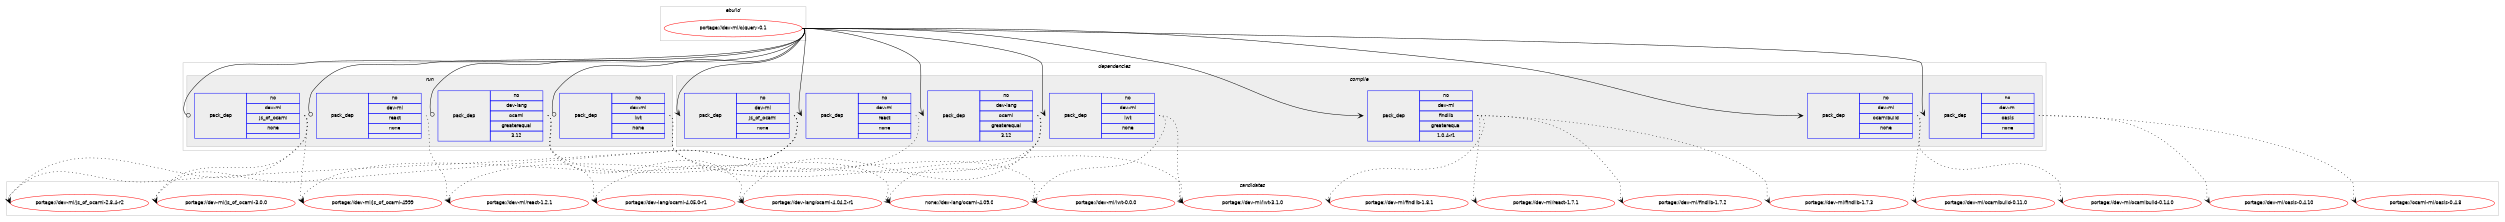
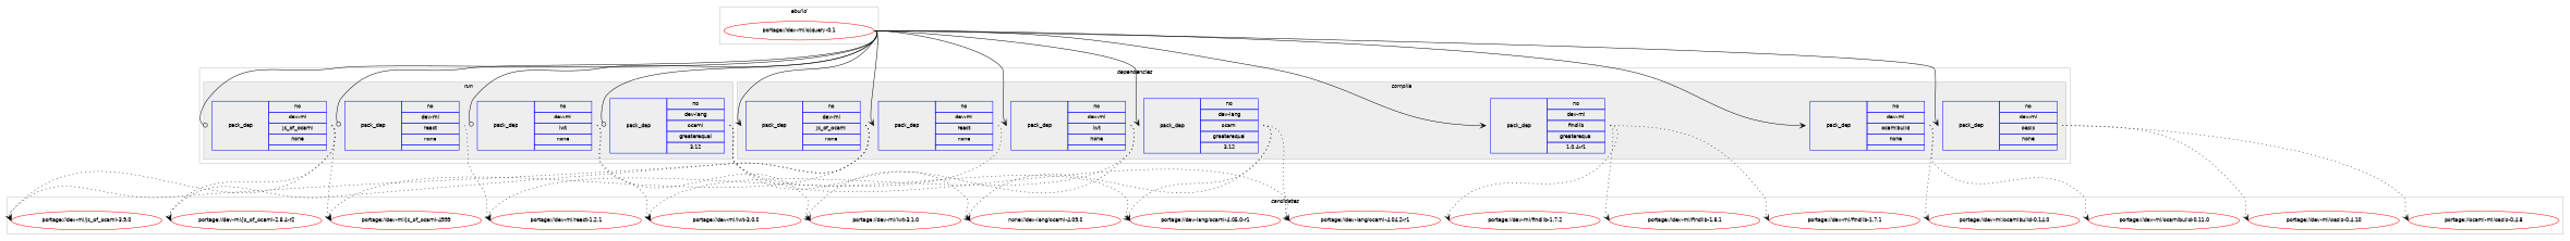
  digraph {
    compound=true
    concentrate=true
    fontname=Helvetica
    fontsize=10
    newrank=true
    rankdir=TB
    ranksep=1.5
    node [color=red fontname=Helvetica fontsize=10]
    edge [arrowhead=vee headport=w style=dotted tailport=e weight=100]
    n1 [label="portage://dev-ml/ojquery-0.1" width=4]
    n2 [color=blue label=<<TABLE BORDER="0" CELLBORDER="1" CELLSPACING="0" CELLPADDING="4" WIDTH="220"><TR><TD ROWSPAN="6" CELLPADDING="30">pack_dep</TD></TR><TR><TD WIDTH="110">no</TD></TR><TR><TD>dev-lang</TD></TR><TR><TD>ocaml</TD></TR><TR><TD>greaterequal</TD></TR><TR><TD>3.12</TD></TR></TABLE>> shape=none]
    n3 [color=blue label=<<TABLE BORDER="0" CELLBORDER="1" CELLSPACING="0" CELLPADDING="4" WIDTH="220"><TR><TD ROWSPAN="6" CELLPADDING="30">pack_dep</TD></TR><TR><TD WIDTH="110">no</TD></TR><TR><TD>dev-ml</TD></TR><TR><TD>findlib</TD></TR><TR><TD>greaterequal</TD></TR><TR><TD>1.0.4-r1</TD></TR></TABLE>> shape=none]
    n4 [color=blue label=<<TABLE BORDER="0" CELLBORDER="1" CELLSPACING="0" CELLPADDING="4" WIDTH="220"><TR><TD ROWSPAN="6" CELLPADDING="30">pack_dep</TD></TR><TR><TD WIDTH="110">no</TD></TR><TR><TD>dev-ml</TD></TR><TR><TD>js_of_ocaml</TD></TR><TR><TD>none</TD></TR><TR><TD></TD></TR></TABLE>> shape=none]
    n5 [color=blue label=<<TABLE BORDER="0" CELLBORDER="1" CELLSPACING="0" CELLPADDING="4" WIDTH="220"><TR><TD ROWSPAN="6" CELLPADDING="30">pack_dep</TD></TR><TR><TD WIDTH="110">no</TD></TR><TR><TD>dev-ml</TD></TR><TR><TD>lwt</TD></TR><TR><TD>none</TD></TR><TR><TD></TD></TR></TABLE>> shape=none]
    n6 [color=blue label=<<TABLE BORDER="0" CELLBORDER="1" CELLSPACING="0" CELLPADDING="4" WIDTH="220"><TR><TD ROWSPAN="6" CELLPADDING="30">pack_dep</TD></TR><TR><TD WIDTH="110">no</TD></TR><TR><TD>dev-ml</TD></TR><TR><TD>oasis</TD></TR><TR><TD>none</TD></TR><TR><TD></TD></TR></TABLE>> shape=none]
    n7 [color=blue label=<<TABLE BORDER="0" CELLBORDER="1" CELLSPACING="0" CELLPADDING="4" WIDTH="220"><TR><TD ROWSPAN="6" CELLPADDING="30">pack_dep</TD></TR><TR><TD WIDTH="110">no</TD></TR><TR><TD>dev-ml</TD></TR><TR><TD>ocamlbuild</TD></TR><TR><TD>none</TD></TR><TR><TD></TD></TR></TABLE>> shape=none]
    n8 [color=blue label=<<TABLE BORDER="0" CELLBORDER="1" CELLSPACING="0" CELLPADDING="4" WIDTH="220"><TR><TD ROWSPAN="6" CELLPADDING="30">pack_dep</TD></TR><TR><TD WIDTH="110">no</TD></TR><TR><TD>dev-ml</TD></TR><TR><TD>react</TD></TR><TR><TD>none</TD></TR><TR><TD></TD></TR></TABLE>> shape=none]
    n9 [color=blue label=<<TABLE BORDER="0" CELLBORDER="1" CELLSPACING="0" CELLPADDING="4" WIDTH="220"><TR><TD ROWSPAN="6" CELLPADDING="30">pack_dep</TD></TR><TR><TD WIDTH="110">no</TD></TR><TR><TD>dev-ml</TD></TR><TR><TD>react</TD></TR><TR><TD>none</TD></TR><TR><TD></TD></TR></TABLE>> shape=none]
    n10 [color=blue label=<<TABLE BORDER="0" CELLBORDER="1" CELLSPACING="0" CELLPADDING="4" WIDTH="220"><TR><TD ROWSPAN="6" CELLPADDING="30">pack_dep</TD></TR><TR><TD WIDTH="110">no</TD></TR><TR><TD>dev-lang</TD></TR><TR><TD>ocaml</TD></TR><TR><TD>greaterequal</TD></TR><TR><TD>3.12</TD></TR></TABLE>> shape=none]
    n11 [color=blue label=<<TABLE BORDER="0" CELLBORDER="1" CELLSPACING="0" CELLPADDING="4" WIDTH="220"><TR><TD ROWSPAN="6" CELLPADDING="30">pack_dep</TD></TR><TR><TD WIDTH="110">no</TD></TR><TR><TD>dev-ml</TD></TR><TR><TD>js_of_ocaml</TD></TR><TR><TD>none</TD></TR><TR><TD></TD></TR></TABLE>> shape=none]
    n12 [color=blue label=<<TABLE BORDER="0" CELLBORDER="1" CELLSPACING="0" CELLPADDING="4" WIDTH="220"><TR><TD ROWSPAN="6" CELLPADDING="30">pack_dep</TD></TR><TR><TD WIDTH="110">no</TD></TR><TR><TD>dev-ml</TD></TR><TR><TD>lwt</TD></TR><TR><TD>none</TD></TR><TR><TD></TD></TR></TABLE>> shape=none]
    n13 [label="none://dev-lang/ocaml-4.09.0" width=4]
    n14 [label="portage://dev-lang/ocaml-4.05.0-r1" width=4]
    n15 [label="portage://dev-lang/ocaml-4.04.2-r1" width=4]
    n16 [label="portage://dev-ml/findlib-1.8.1" width=4]
-   n17 [label="portage://dev-ml/findlib-1.7.3" width=4]
    n18 [label="portage://dev-ml/findlib-1.7.2" width=4]
-   n19 [label="portage://dev-ml/react-1.7.1" width=4]
+   n19 [label="portage://dev-ml/findlib-1.7.1" width=4]
    n20 [label="portage://dev-ml/js_of_ocaml-4999" width=4]
-   n21 [label="portage://dev-ml/js_of_ocaml-3.0.0" width=4]
+   n21 [label="portage://dev-ml/js_of_ocaml-3.9.0" width=4]
    n22 [label="portage://dev-ml/js_of_ocaml-2.8.4-r2" width=4]
    n23 [label="portage://dev-ml/lwt-3.1.0" width=4]
-   n24 [label="portage://dev-ml/lwt-0.0.0" width=4]
+   n24 [label="portage://dev-ml/lwt-3.0.0" width=4]
    n25 [label="portage://ocaml-ml/oasis-0.4.8" width=4]
    n26 [label="portage://dev-ml/oasis-0.4.10" width=4]
    n27 [label="portage://dev-ml/ocamlbuild-0.14.0" width=4]
    n28 [label="portage://dev-ml/ocamlbuild-0.11.0" width=4]
    n29 [label="portage://dev-ml/react-1.2.1" width=4]
    subgraph cluster_1 {
      color=gray
      label=<<i>ebuild</i>>
      n1
    }
    subgraph cluster_2 {
      color=gray
      label=<<i>dependencies</i>>
      subgraph cluster_3 {
        color=gray
        fillcolor="#eeeeee"
        label=<<i>compile</i>>
        style=filled
        subgraph sub_4 {
          color=gray
          fillcolor="#eeeeee"
          label=<<i>compile</i>>
          style=filled
          n2
        }
        subgraph sub_5 {
          color=gray
          fillcolor="#eeeeee"
          label=<<i>compile</i>>
          style=filled
          n3
        }
        subgraph sub_6 {
          color=gray
          fillcolor="#eeeeee"
          label=<<i>compile</i>>
          style=filled
          n4
        }
        subgraph sub_7 {
          color=gray
          fillcolor="#eeeeee"
          label=<<i>compile</i>>
          style=filled
          n5
        }
        subgraph sub_8 {
          color=gray
          fillcolor="#eeeeee"
          label=<<i>compile</i>>
          style=filled
          n6
        }
        subgraph sub_9 {
          color=gray
          fillcolor="#eeeeee"
          label=<<i>compile</i>>
          style=filled
          n7
        }
        subgraph sub_10 {
          color=gray
          fillcolor="#eeeeee"
          label=<<i>compile</i>>
          style=filled
          n8
        }
      }
      subgraph cluster_11 {
        color=gray
        fillcolor="#eeeeee"
        label=<<i>compile and run</i>>
        style=filled
      }
      subgraph cluster_12 {
        color=gray
        fillcolor="#eeeeee"
        label=<<i>run</i>>
        style=filled
        subgraph sub_13 {
          color=gray
          fillcolor="#eeeeee"
          label=<<i>run</i>>
          style=filled
          n9
        }
        subgraph sub_14 {
          color=gray
          fillcolor="#eeeeee"
          label=<<i>run</i>>
          style=filled
          n10
        }
        subgraph sub_15 {
          color=gray
          fillcolor="#eeeeee"
          label=<<i>run</i>>
          style=filled
          n11
        }
        subgraph sub_16 {
          color=gray
          fillcolor="#eeeeee"
          label=<<i>run</i>>
          style=filled
          n12
        }
      }
    }
    subgraph cluster_17 {
      color=gray
      label=<<i>candidates</i>>
      rank=same
      subgraph sub_18 {
        color=black
        label=<<i>candidates</i>>
        nodesep=1
        rank=same
        n13
        n14
        n15
      }
      subgraph sub_19 {
        color=black
        label=<<i>candidates</i>>
        nodesep=1
        rank=same
        n16
-       n17
        n18
        n19
      }
      subgraph sub_20 {
        color=black
        label=<<i>candidates</i>>
        nodesep=1
        rank=same
        n20
        n21
        n22
      }
      subgraph sub_21 {
        color=black
        label=<<i>candidates</i>>
        nodesep=1
        rank=same
        n23
        n24
      }
      subgraph sub_22 {
        color=black
        label=<<i>candidates</i>>
        nodesep=1
        rank=same
        n25
        n26
      }
      subgraph sub_23 {
        color=black
        label=<<i>candidates</i>>
        nodesep=1
        rank=same
        n27
        n28
      }
      subgraph sub_24 {
        color=black
        label=<<i>candidates</i>>
        nodesep=1
        rank=same
        n29
      }
      subgraph sub_25 {
        color=black
        label=<<i>candidates</i>>
        nodesep=1
        rank=same
        n13
        n14
        n15
      }
      subgraph sub_26 {
        color=black
        label=<<i>candidates</i>>
        nodesep=1
        rank=same
        n20
        n21
        n22
      }
      subgraph sub_27 {
        color=black
        label=<<i>candidates</i>>
        nodesep=1
        rank=same
        n23
        n24
      }
      subgraph sub_28 {
        color=black
        label=<<i>candidates</i>>
        nodesep=1
        rank=same
        n29
      }
    }
    n1 -> n2 [style=solid weight=20]
    n1 -> n3 [style=solid weight=20]
    n1 -> n4 [style=solid weight=20]
    n1 -> n5 [style=solid weight=20]
    n1 -> n6 [style=solid weight=20]
    n1 -> n7 [style=solid weight=20]
    n1 -> n8 [style=solid weight=20]
    n1 -> n9 [arrowhead=odot style=solid weight=20]
    n1 -> n10 [arrowhead=odot style=solid weight=20]
    n1 -> n11 [arrowhead=odot style=solid weight=20]
    n1 -> n12 [arrowhead=odot style=solid weight=20]
    n2 -> n13
    n2 -> n14
    n2 -> n15
    n3 -> n16
-   n3 -> n17
    n3 -> n18
    n3 -> n19
    n4 -> n20
    n4 -> n21
    n4 -> n22
    n5 -> n23
    n5 -> n24
    n6 -> n25
    n6 -> n26
    n7 -> n27
    n7 -> n28
    n8 -> n29
    n9 -> n29
    n10 -> n13
    n10 -> n14
    n10 -> n15
    n11 -> n20
    n11 -> n21
    n11 -> n22
    n12 -> n23
    n12 -> n24
  }
